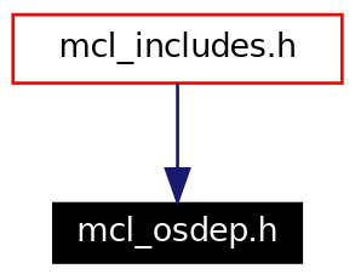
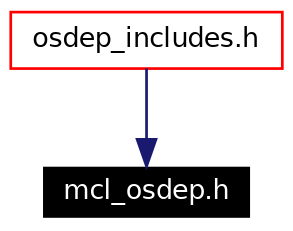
  digraph {
    node [fontname=Helvetica fontsize=10 shape=record]
    n1 [color=white fillcolor=black fontcolor=white height=0.2 label="mcl_osdep.h" style=filled width=0.4]
-   n2 [color=red height=0.2 label="mcl_includes.h" width=0.4]
+   n2 [color=red height=0.2 label="osdep_includes.h" width=0.4]
    n2 -> n1 [color=midnightblue fontname=Helvetica fontsize=10 labelfontname=Helvetica labelfontsize=10 style=solid]
  }
